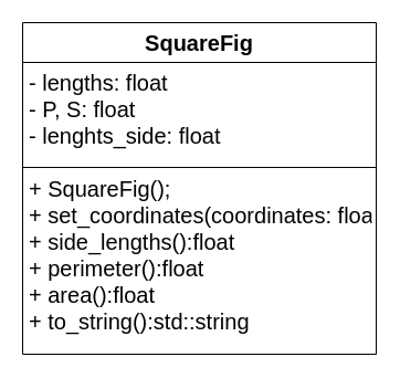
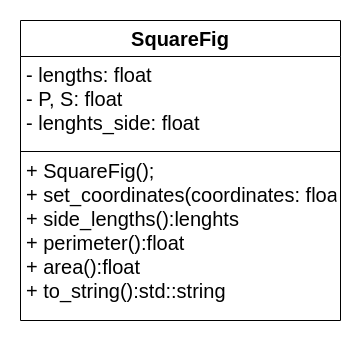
  <mxCell id="0" />
  <mxCell id="1" parent="0" />
  <mxCell id="2" value="SquareFig" style="swimlane;fontStyle=1;align=center;verticalAlign=top;childLayout=stackLayout;horizontal=1;startSize=36;horizontalStack=0;resizeParent=1;resizeParentMax=0;resizeLast=0;collapsible=1;marginBottom=0;perimeterSpacing=3;fontSize=20;" vertex="1" parent="1"><mxGeometry x="20" y="20" width="320" height="300" as="geometry" /></mxCell>
  <mxCell id="3" value="- lengths: float&#10;- P, S: float&#10;- lenghts_side: float&#10;" style="text;strokeColor=none;fillColor=none;align=left;verticalAlign=top;spacingLeft=4;spacingRight=4;overflow=hidden;rotatable=0;points=[[0,0.5],[1,0.5]];portConstraint=eastwest;perimeterSpacing=3;spacing=2;fontSize=20;" vertex="1" parent="2"><mxGeometry y="36" width="320" height="94" as="geometry" /></mxCell>
  <mxCell id="4" value="" style="line;strokeWidth=1;fillColor=none;align=left;verticalAlign=middle;spacingTop=-1;spacingLeft=3;spacingRight=3;rotatable=0;labelPosition=right;points=[];portConstraint=eastwest;perimeterSpacing=3;" vertex="1" parent="2"><mxGeometry y="130" width="320" height="2" as="geometry" /></mxCell>
- <mxCell id="5" value="+ SquareFig();&#10;+ set_coordinates(coordinates: float):void&#10;+ side_lengths():float&#10;+ perimeter():float&#10;+ area():float&#10;+ to_string():std::string " style="text;strokeColor=none;fillColor=none;align=left;verticalAlign=top;spacingLeft=4;spacingRight=4;overflow=hidden;rotatable=0;points=[[0,0.5],[1,0.5]];portConstraint=eastwest;perimeterSpacing=3;fontSize=20;" vertex="1" parent="2"><mxGeometry y="132" width="320" height="168" as="geometry" /></mxCell>
+ <mxCell id="5" value="+ SquareFig();&#10;+ set_coordinates(coordinates: float):void&#10;+ side_lengths():lenghts&#10;+ perimeter():float&#10;+ area():float&#10;+ to_string():std::string " style="text;strokeColor=none;fillColor=none;align=left;verticalAlign=top;spacingLeft=4;spacingRight=4;overflow=hidden;rotatable=0;points=[[0,0.5],[1,0.5]];portConstraint=eastwest;perimeterSpacing=3;fontSize=20;" vertex="1" parent="2"><mxGeometry y="132" width="320" height="168" as="geometry" /></mxCell>
